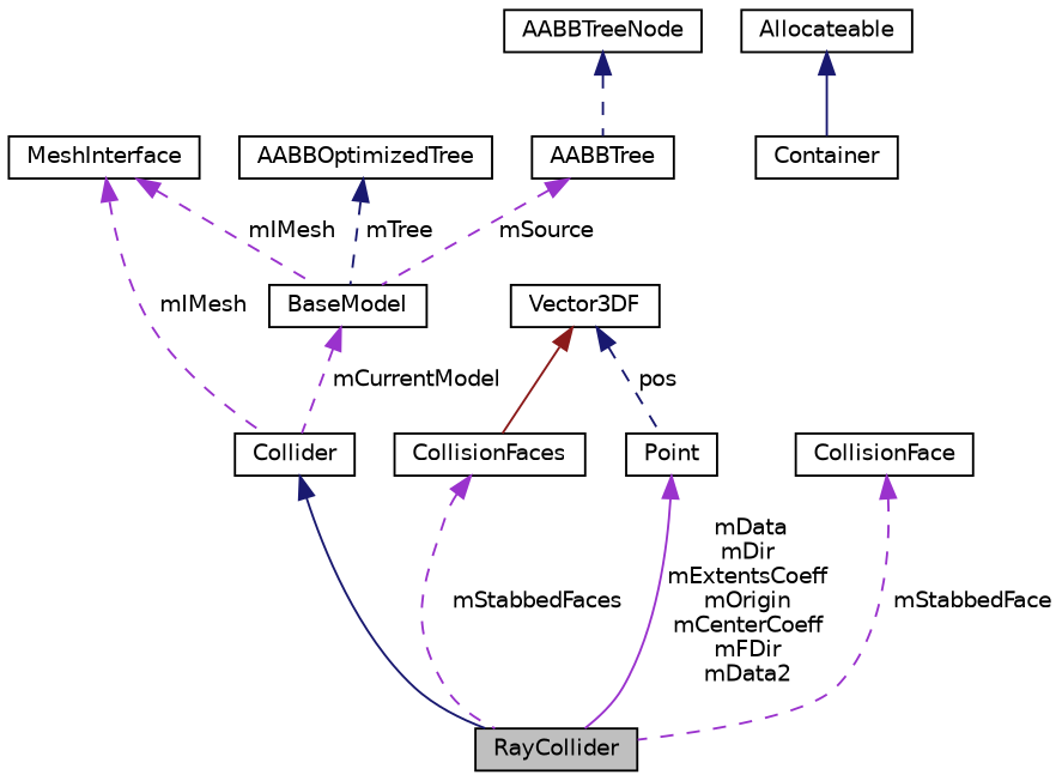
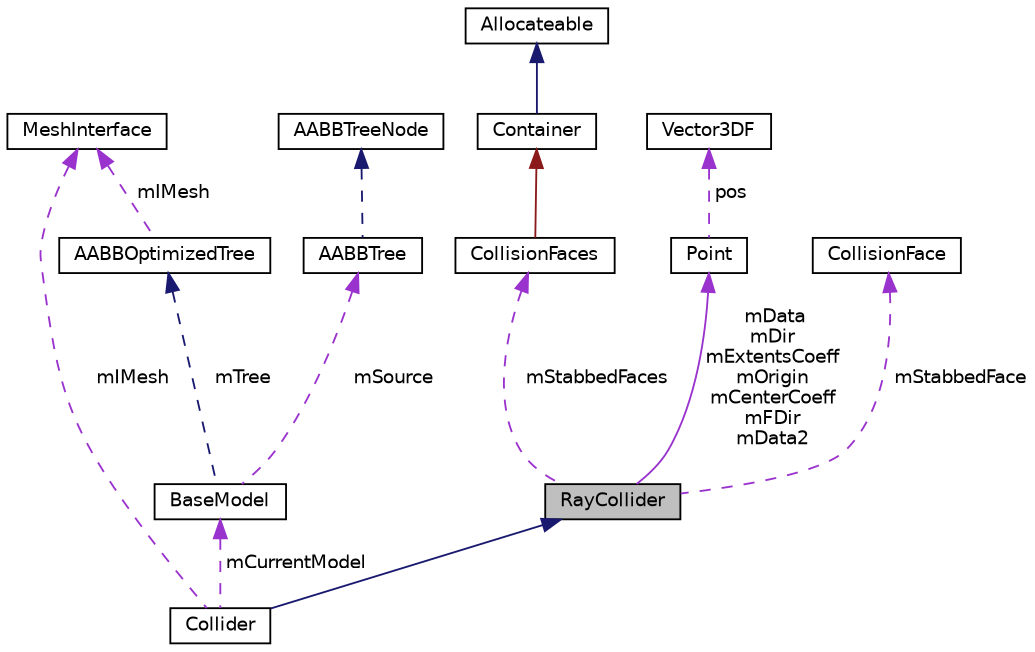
  digraph {
    node [color=black fillcolor=white fontname=Helvetica fontsize=10 shape=record style=filled]
    edge [color=darkorchid3 dir=back fontname=Helvetica fontsize=10 labelfontname=Helvetica labelfontsize=10 style=dashed]
    n1 [fillcolor=grey75 fontcolor=black height=0.2 label=RayCollider width=0.4]
    n2 [height=0.2 label=Collider width=0.4]
    n3 [height=0.2 label=MeshInterface width=0.4]
    n4 [height=0.2 label=BaseModel width=0.4]
    n5 [height=0.2 label=AABBOptimizedTree width=0.4]
    n6 [height=0.2 label=AABBTree width=0.4]
    n7 [height=0.2 label=AABBTreeNode width=0.4]
    n8 [height=0.2 label=CollisionFaces width=0.4]
    n9 [height=0.2 label=Container width=0.4]
    n10 [height=0.2 label=Allocateable width=0.4]
    n11 [height=0.2 label=Point width=0.4]
    n12 [height=0.2 label=Vector3DF width=0.4]
    n13 [height=0.2 label=CollisionFace width=0.4]
-   n2 -> n1 [color=midnightblue style=solid]
+   n1 -> n2 [color=midnightblue style=solid]
    n3 -> n2 [label=" mIMesh"]
-   n3 -> n4 [label=" mIMesh"]
+   n3 -> n5 [label=" mIMesh"]
    n4 -> n2 [label=" mCurrentModel"]
    n5 -> n4 [color=midnightblue label=" mTree"]
    n6 -> n4 [label=" mSource"]
    n7 -> n6 [color=midnightblue]
    n8 -> n1 [label=" mStabbedFaces"]
-   n12 -> n8 [color=firebrick4 style=solid]
+   n9 -> n8 [color=firebrick4 style=solid]
    n10 -> n9 [color=midnightblue style=solid]
    n11 -> n1 [label=" mData\nmDir\nmExtentsCoeff\nmOrigin\nmCenterCoeff\nmFDir\nmData2" style=solid]
-   n12 -> n11 [color=midnightblue label=" pos"]
+   n12 -> n11 [label=" pos"]
    n13 -> n1 [label=" mStabbedFace"]
  }
